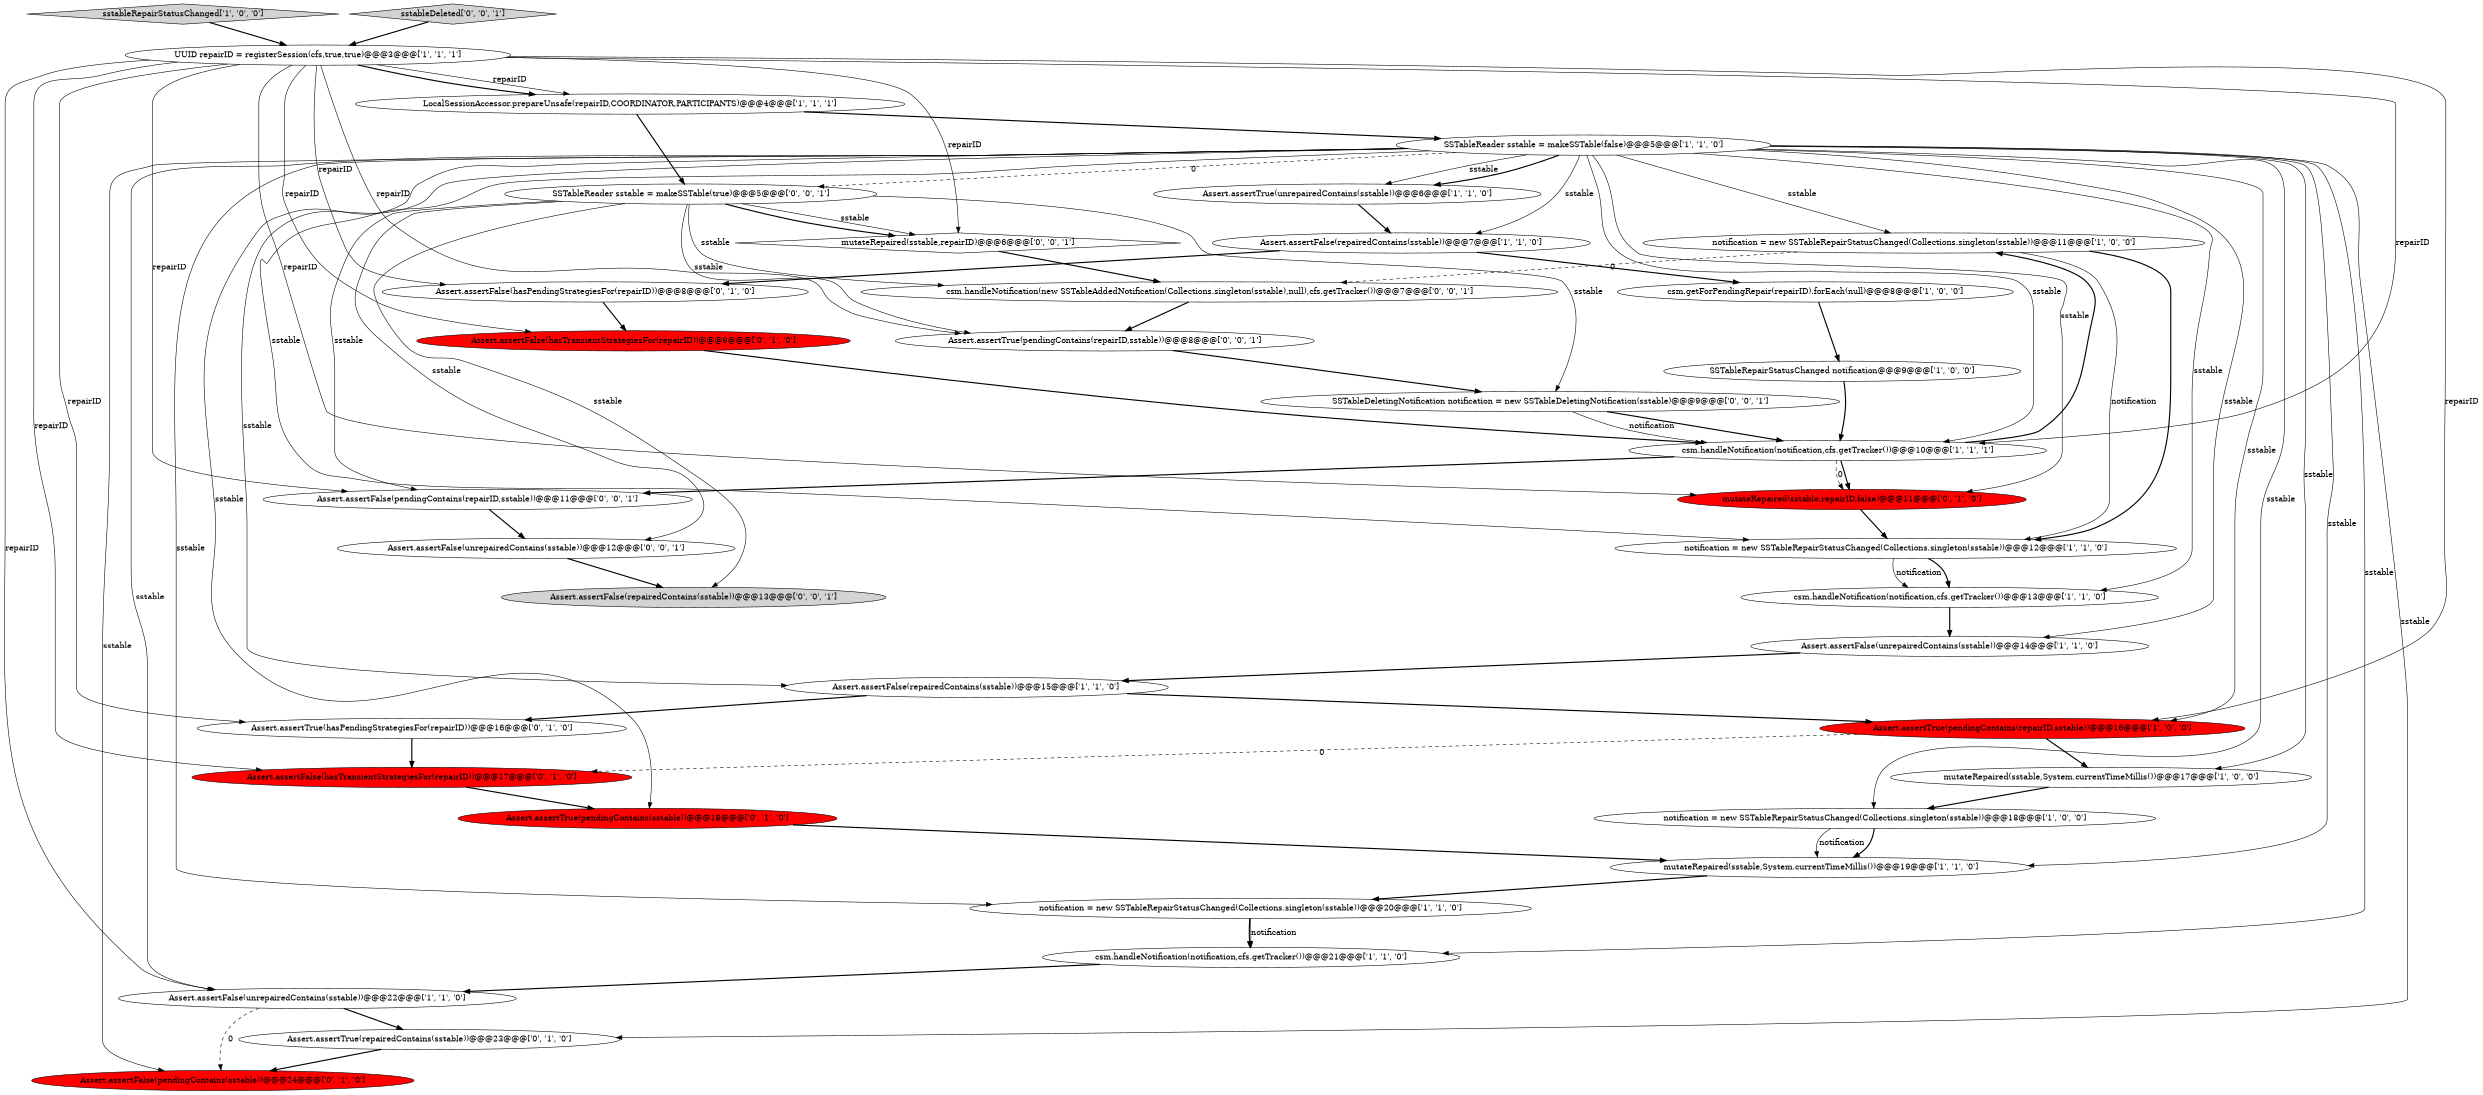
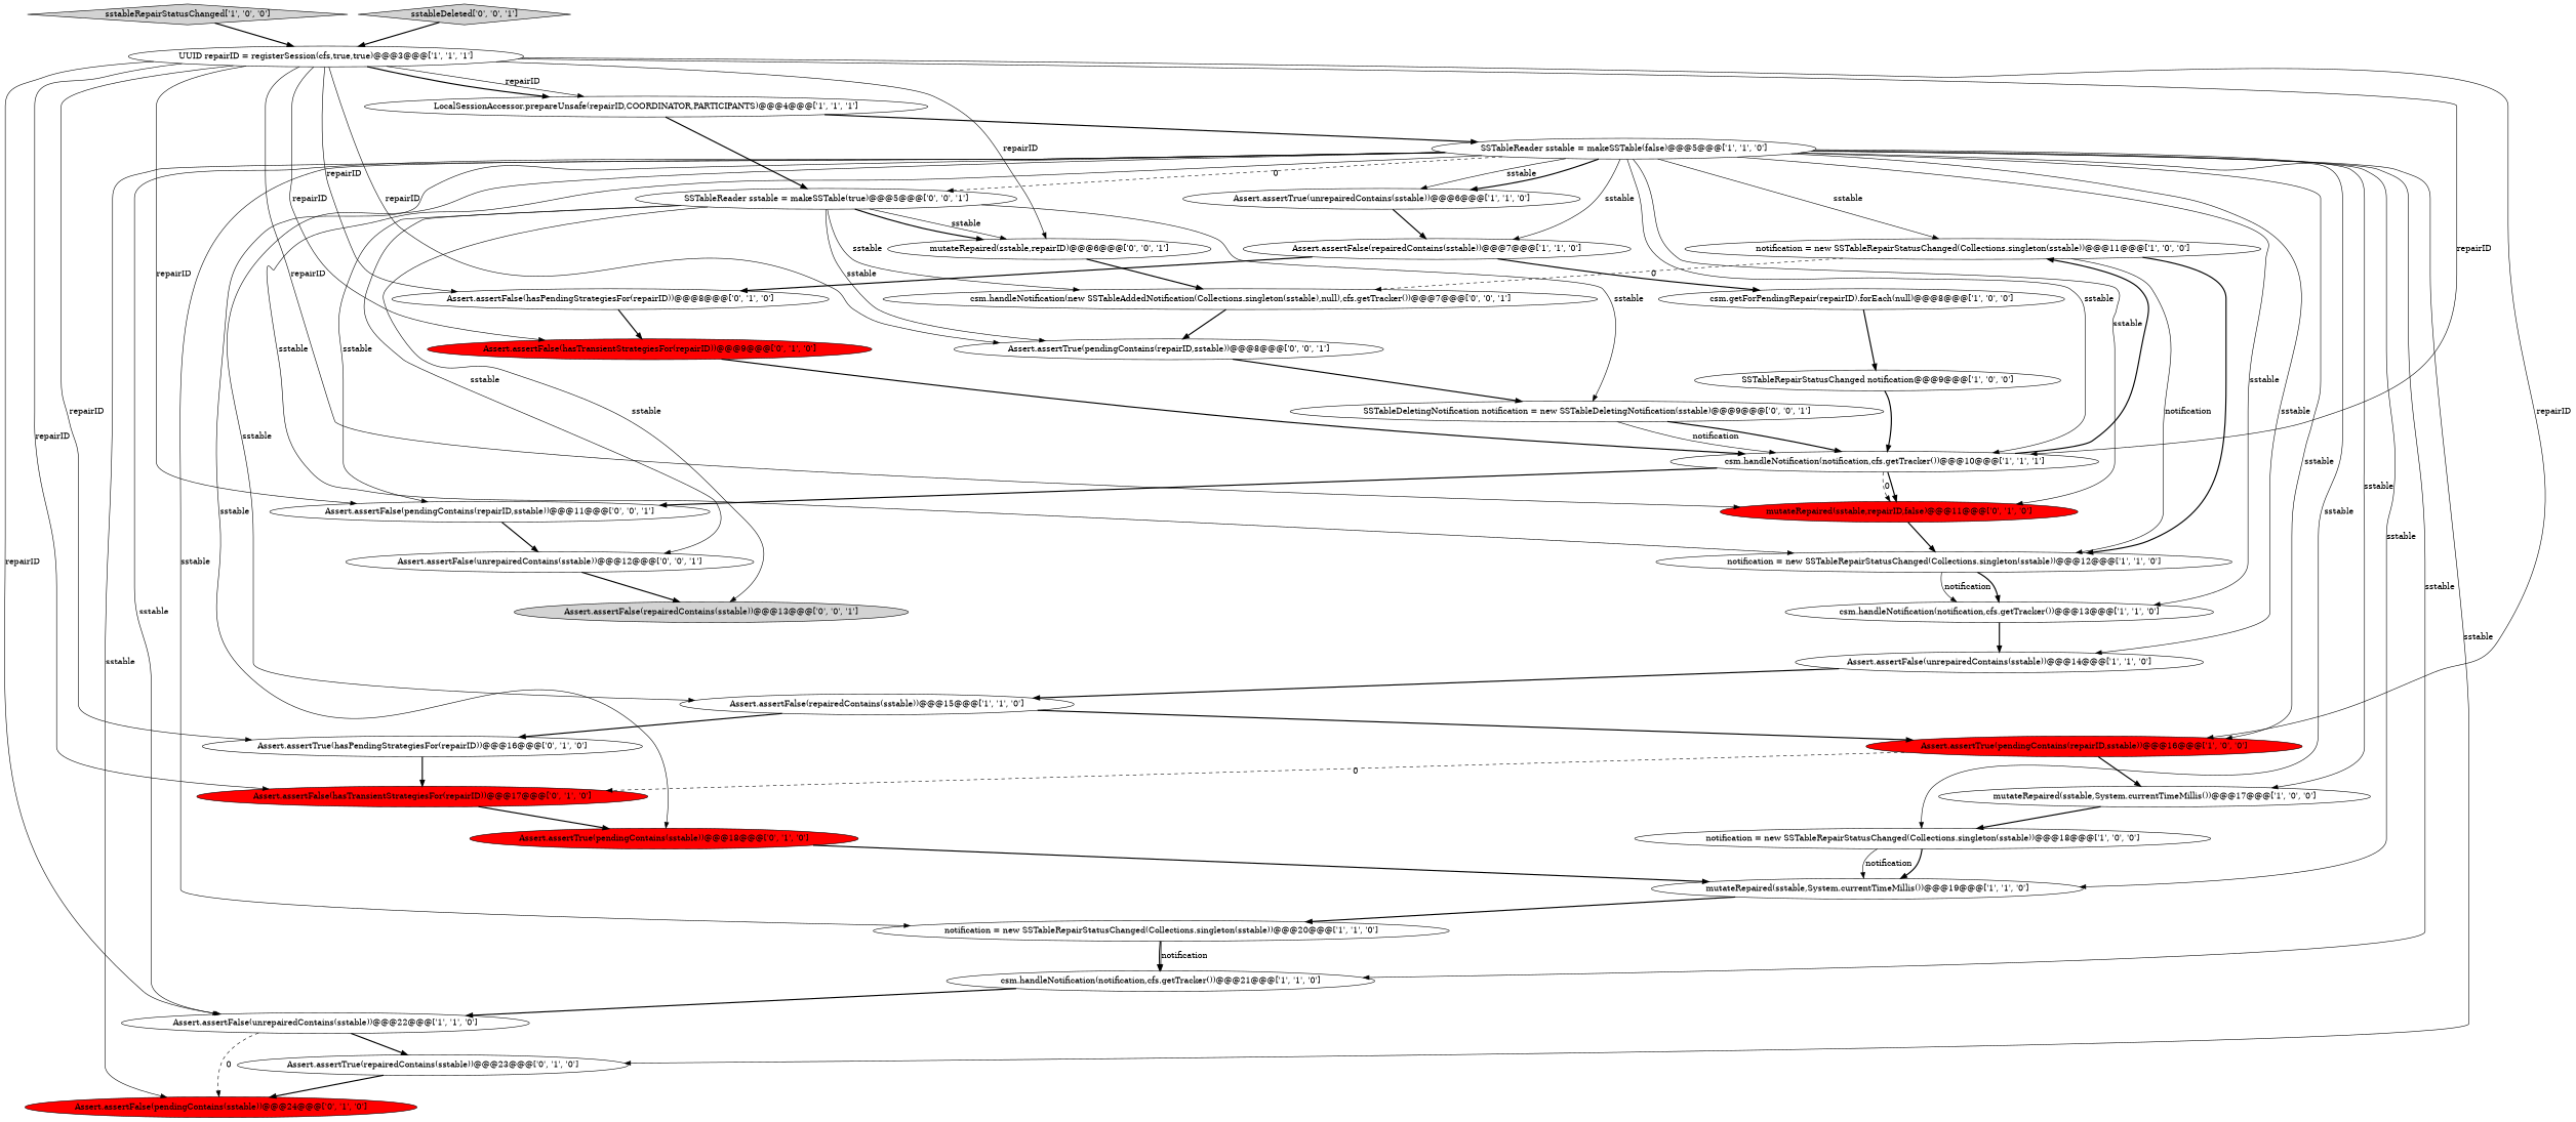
  digraph {
    node [fillcolor=white shape=ellipse style=filled]
    edge [style=solid]
    n1 [label="notification = new SSTableRepairStatusChanged(Collections.singleton(sstable))@@@18@@@['1', '0', '0']"]
    n2 [label="mutateRepaired(sstable,System.currentTimeMillis())@@@19@@@['1', '1', '0']"]
    n3 [label="notification = new SSTableRepairStatusChanged(Collections.singleton(sstable))@@@20@@@['1', '1', '0']"]
    n4 [label="SSTableReader sstable = makeSSTable(false)@@@5@@@['1', '1', '0']"]
    n5 [label="csm.handleNotification(notification,cfs.getTracker())@@@21@@@['1', '1', '0']"]
    n6 [label="Assert.assertFalse(unrepairedContains(sstable))@@@14@@@['1', '1', '0']"]
    n7 [fillcolor=red label="mutateRepaired(sstable,repairID,false)@@@11@@@['0', '1', '0']"]
    n8 [label="notification = new SSTableRepairStatusChanged(Collections.singleton(sstable))@@@12@@@['1', '1', '0']"]
    n9 [fillcolor=red label="Assert.assertFalse(pendingContains(sstable))@@@24@@@['0', '1', '0']"]
    n10 [label="Assert.assertFalse(unrepairedContains(sstable))@@@22@@@['1', '1', '0']"]
    n11 [fillcolor=red label="Assert.assertTrue(pendingContains(repairID,sstable))@@@16@@@['1', '0', '0']"]
    n12 [label="notification = new SSTableRepairStatusChanged(Collections.singleton(sstable))@@@11@@@['1', '0', '0']"]
    n13 [label="SSTableReader sstable = makeSSTable(true)@@@5@@@['0', '0', '1']"]
    n14 [label="csm.handleNotification(notification,cfs.getTracker())@@@10@@@['1', '1', '1']"]
    n15 [label="mutateRepaired(sstable,System.currentTimeMillis())@@@17@@@['1', '0', '0']"]
    n16 [label="Assert.assertFalse(repairedContains(sstable))@@@15@@@['1', '1', '0']"]
    n17 [label="Assert.assertTrue(unrepairedContains(sstable))@@@6@@@['1', '1', '0']"]
    n18 [fillcolor=red label="Assert.assertTrue(pendingContains(sstable))@@@18@@@['0', '1', '0']"]
    n19 [label="csm.handleNotification(notification,cfs.getTracker())@@@13@@@['1', '1', '0']"]
    n20 [label="Assert.assertTrue(repairedContains(sstable))@@@23@@@['0', '1', '0']"]
    n21 [label="Assert.assertFalse(repairedContains(sstable))@@@7@@@['1', '1', '0']"]
    n22 [fillcolor=red label="Assert.assertFalse(hasTransientStrategiesFor(repairID))@@@17@@@['0', '1', '0']"]
    n23 [label="csm.handleNotification(new SSTableAddedNotification(Collections.singleton(sstable),null),cfs.getTracker())@@@7@@@['0', '0', '1']"]
    n24 [label="Assert.assertTrue(pendingContains(repairID,sstable))@@@8@@@['0', '0', '1']"]
    n25 [label="Assert.assertFalse(pendingContains(repairID,sstable))@@@11@@@['0', '0', '1']"]
    n26 [label="Assert.assertFalse(unrepairedContains(sstable))@@@12@@@['0', '0', '1']"]
    n27 [fillcolor=lightgray label="Assert.assertFalse(repairedContains(sstable))@@@13@@@['0', '0', '1']"]
-   n28 [label="mutateRepaired(sstable,repairID)@@@6@@@['0', '0', '1']" shape=diamond]
+   n28 [label="mutateRepaired(sstable,repairID)@@@6@@@['0', '0', '1']"]
    n29 [label="SSTableDeletingNotification notification = new SSTableDeletingNotification(sstable)@@@9@@@['0', '0', '1']"]
    n30 [label="Assert.assertTrue(hasPendingStrategiesFor(repairID))@@@16@@@['0', '1', '0']"]
    n31 [label="csm.getForPendingRepair(repairID).forEach(null)@@@8@@@['1', '0', '0']"]
    n32 [label="Assert.assertFalse(hasPendingStrategiesFor(repairID))@@@8@@@['0', '1', '0']"]
    n33 [label="SSTableRepairStatusChanged notification@@@9@@@['1', '0', '0']"]
    n34 [label="UUID repairID = registerSession(cfs,true,true)@@@3@@@['1', '1', '1']"]
    n35 [label="LocalSessionAccessor.prepareUnsafe(repairID,COORDINATOR,PARTICIPANTS)@@@4@@@['1', '1', '1']"]
    n36 [fillcolor=red label="Assert.assertFalse(hasTransientStrategiesFor(repairID))@@@9@@@['0', '1', '0']"]
    n37 [fillcolor=lightgray label="sstableRepairStatusChanged['1', '0', '0']" shape=diamond]
    n38 [fillcolor=lightgray label="sstableDeleted['0', '0', '1']" shape=diamond]
    n1 -> n2 [style=bold]
    n1 -> n2 [label=notification]
    n2 -> n3 [style=bold]
    n3 -> n5 [style=bold]
    n3 -> n5 [label=notification]
    n4 -> n1 [label=sstable]
    n4 -> n2 [label=sstable]
    n4 -> n3 [label=sstable]
    n4 -> n5 [label=sstable]
    n4 -> n6 [label=sstable]
    n4 -> n7 [label=sstable]
    n4 -> n8 [label=sstable]
    n4 -> n9 [label=sstable]
    n4 -> n10 [label=sstable]
    n4 -> n11 [label=sstable]
    n4 -> n12 [label=sstable]
    n4 -> n13 [label=0 style=dashed]
    n4 -> n14 [label=sstable]
    n4 -> n15 [label=sstable]
    n4 -> n16 [label=sstable]
    n4 -> n17 [label=sstable]
    n4 -> n17 [style=bold]
    n4 -> n18 [label=sstable]
    n4 -> n19 [label=sstable]
    n4 -> n20 [label=sstable]
    n4 -> n21 [label=sstable]
    n5 -> n10 [style=bold]
    n6 -> n16 [style=bold]
    n7 -> n8 [style=bold]
    n8 -> n19 [label=notification]
    n8 -> n19 [style=bold]
    n10 -> n9 [label=0 style=dashed]
    n10 -> n20 [style=bold]
    n11 -> n15 [style=bold]
    n11 -> n22 [label=0 style=dashed]
    n12 -> n8 [label=notification]
    n12 -> n8 [style=bold]
    n12 -> n23 [label=0 style=dashed]
    n13 -> n23 [label=sstable]
    n13 -> n24 [label=sstable]
    n13 -> n25 [label=sstable]
    n13 -> n26 [label=sstable]
    n13 -> n27 [label=sstable]
    n13 -> n28 [label=sstable]
    n13 -> n28 [style=bold]
    n13 -> n29 [label=sstable]
    n14 -> n7 [style=bold]
    n14 -> n7 [label=0 style=dashed]
    n14 -> n12 [style=bold]
    n14 -> n25 [style=bold]
    n15 -> n1 [style=bold]
    n16 -> n11 [style=bold]
    n16 -> n30 [style=bold]
    n17 -> n21 [style=bold]
    n18 -> n2 [style=bold]
    n19 -> n6 [style=bold]
    n20 -> n9 [style=bold]
    n21 -> n31 [style=bold]
    n21 -> n32 [style=bold]
    n22 -> n18 [style=bold]
    n23 -> n24 [style=bold]
    n24 -> n29 [style=bold]
    n25 -> n26 [style=bold]
    n26 -> n27 [style=bold]
    n28 -> n23 [style=bold]
    n29 -> n14 [style=bold]
    n29 -> n14 [label=notification]
    n30 -> n22 [style=bold]
    n31 -> n33 [style=bold]
    n32 -> n36 [style=bold]
    n33 -> n14 [style=bold]
    n34 -> n7 [label=repairID]
    n34 -> n10 [label=repairID]
    n34 -> n11 [label=repairID]
    n34 -> n14 [label=repairID]
    n34 -> n22 [label=repairID]
    n34 -> n24 [label=repairID]
    n34 -> n25 [label=repairID]
    n34 -> n28 [label=repairID]
    n34 -> n30 [label=repairID]
    n34 -> n32 [label=repairID]
    n34 -> n35 [label=repairID]
    n34 -> n35 [style=bold]
    n34 -> n36 [label=repairID]
    n35 -> n4 [style=bold]
    n35 -> n13 [style=bold]
    n36 -> n14 [style=bold]
    n37 -> n34 [style=bold]
    n38 -> n34 [style=bold]
  }
